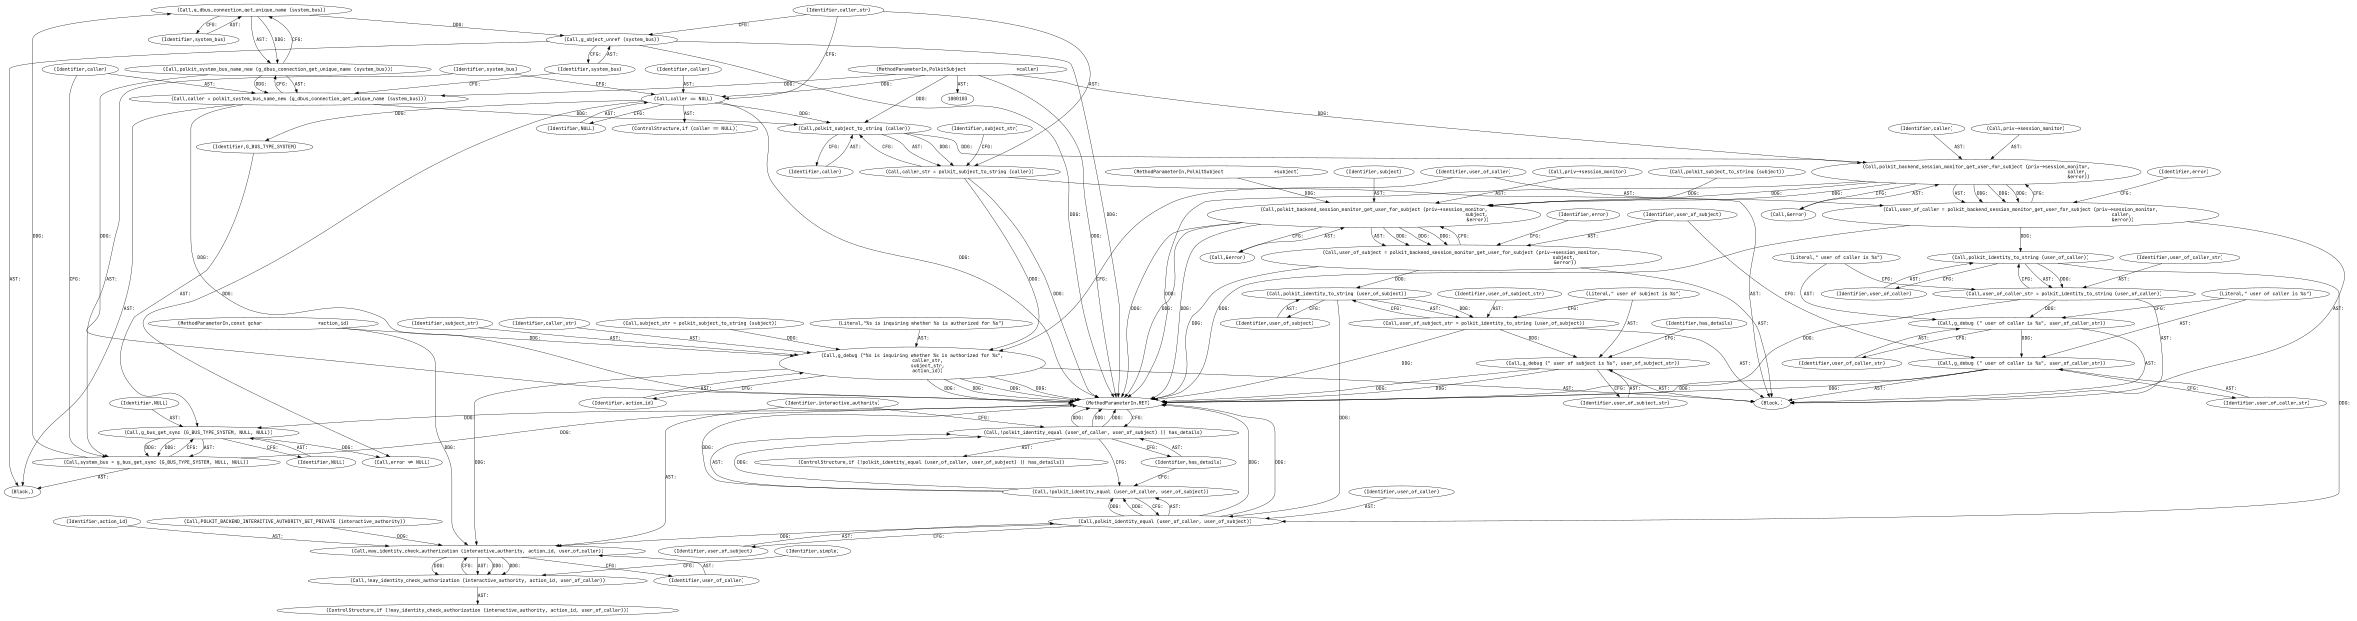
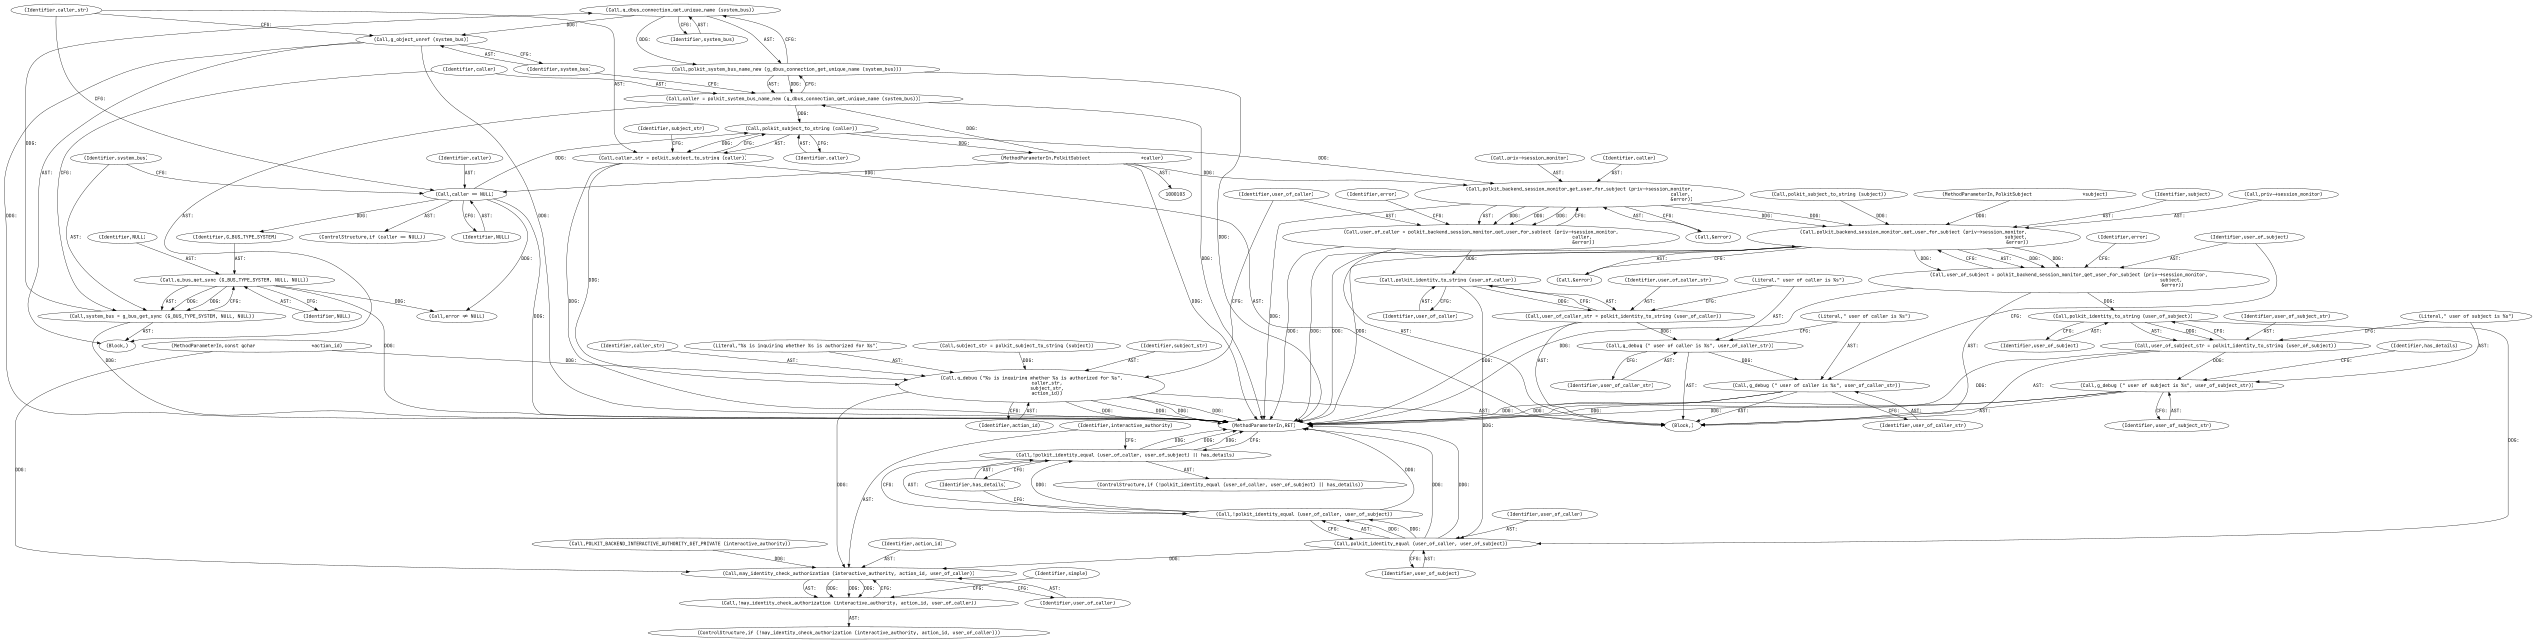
  digraph {
    fontname="JetBrains Mono"
    node [fontname="JetBrains Mono"]
    edge [fontname="JetBrains Mono"]
    n1 [label="(Call,g_dbus_connection_get_unique_name (system_bus))"]
    n2 [label="(Call,polkit_system_bus_name_new (g_dbus_connection_get_unique_name (system_bus)))"]
    n3 [label="(Call,g_object_unref (system_bus))"]
    n4 [label="(Identifier,system_bus)"]
    n5 [label="(MethodParameterIn,RET)"]
    n6 [label="(Call,caller = polkit_system_bus_name_new (g_dbus_connection_get_unique_name (system_bus)))"]
    n7 [label="(Block,)"]
    n8 [label="(Identifier,system_bus)"]
    n9 [label="(Call,system_bus = g_bus_get_sync (G_BUS_TYPE_SYSTEM, NULL, NULL))"]
    n10 [label="(Call,g_bus_get_sync (G_BUS_TYPE_SYSTEM, NULL, NULL))"]
    n11 [label="(Call,error != NULL)"]
    n12 [label="(Identifier,NULL)"]
    n13 [label="(Call,!polkit_identity_equal (user_of_caller, user_of_subject) || has_details)"]
    n14 [label="(Call,caller == NULL)"]
    n15 [label="(Call,polkit_subject_to_string (caller))"]
    n16 [label="(ControlStructure,if (caller == NULL))"]
    n17 [label="(Identifier,NULL)"]
    n18 [label="(Identifier,G_BUS_TYPE_SYSTEM)"]
    n19 [label="(Call,polkit_backend_session_monitor_get_user_for_subject (priv->session_monitor,\n                                                                        caller,\n                                                                         &error))"]
    n20 [label="(Call,caller_str = polkit_subject_to_string (caller))"]
    n21 [label="(Identifier,caller)"]
    n22 [label="(MethodParameterIn,PolkitSubject                  *caller)"]
    1000103
    n24 [label="(Call,user_of_caller = polkit_backend_session_monitor_get_user_for_subject (priv->session_monitor,\n                                                                        caller,\n                                                                         &error))"]
    n25 [label="(Call,polkit_backend_session_monitor_get_user_for_subject (priv->session_monitor,\n                                                                         subject,\n                                                                          &error))"]
    n26 [label="(Call,&error)"]
    n27 [label="(Call,g_debug (\"%s is inquiring whether %s is authorized for %s\",\n           caller_str,\n           subject_str,\n           action_id))"]
    n28 [label="(Block,)"]
    n29 [label="(Call,may_identity_check_authorization (interactive_authority, action_id, user_of_caller))"]
    n30 [label="(Identifier,action_id)"]
    n31 [label="(Call,!may_identity_check_authorization (interactive_authority, action_id, user_of_caller))"]
    n32 [label="(Identifier,user_of_caller)"]
    n33 [label="(ControlStructure,if (!may_identity_check_authorization (interactive_authority, action_id, user_of_caller)))"]
    n34 [label="(Call,polkit_identity_to_string (user_of_caller))"]
    n35 [label="(Call,user_of_subject = polkit_backend_session_monitor_get_user_for_subject (priv->session_monitor,\n                                                                         subject,\n                                                                          &error))"]
    n36 [label="(Call,&error)"]
    n37 [label="(Call,user_of_caller_str = polkit_identity_to_string (user_of_caller))"]
    n38 [label="(Call,polkit_identity_equal (user_of_caller, user_of_subject))"]
    n39 [label="(Identifier,user_of_caller)"]
    n40 [label="(Call,g_debug (\" user of caller is %s\", user_of_caller_str))"]
    n41 [label="(Call,!polkit_identity_equal (user_of_caller, user_of_subject))"]
    n42 [label="(Identifier,user_of_subject)"]
    n43 [label="(Call,g_debug (\" user of caller is %s\", user_of_caller_str))"]
    n44 [label="(Identifier,user_of_caller_str)"]
    n45 [label="(Identifier,user_of_caller_str)"]
    n46 [label="(Identifier,has_details)"]
    n47 [label="(ControlStructure,if (!polkit_identity_equal (user_of_caller, user_of_subject) || has_details))"]
    n48 [label="(Call,polkit_identity_to_string (user_of_subject))"]
    n49 [label="(Call,user_of_subject_str = polkit_identity_to_string (user_of_subject))"]
    n50 [label="(Identifier,user_of_subject)"]
    n51 [label="(Call,g_debug (\" user of subject is %s\", user_of_subject_str))"]
    n52 [label="(Identifier,user_of_subject_str)"]
    n53 [label="(Identifier,caller)"]
    n54 [label="(Literal,\"%s is inquiring whether %s is authorized for %s\")"]
    n55 [label="(Identifier,caller)"]
    n56 [label="(Identifier,has_details)"]
    n57 [label="(Identifier,NULL)"]
    n58 [label="(MethodParameterIn,const gchar                    *action_id)"]
    n59 [label="(Identifier,subject_str)"]
    n60 [label="(Call,subject_str = polkit_subject_to_string (subject))"]
    n61 [label="(Identifier,interactive_authority)"]
    n62 [label="(Identifier,subject)"]
    n63 [label="(Literal,\" user of caller is %s\")"]
    n64 [label="(Identifier,caller_str)"]
    n65 [label="(Identifier,user_of_caller)"]
    n66 [label="(Identifier,user_of_caller_str)"]
    n67 [label="(Identifier,subject_str)"]
    n68 [label="(Call,priv->session_monitor)"]
    n69 [label="(Call,polkit_subject_to_string (subject))"]
    n70 [label="(Identifier,error)"]
    n71 [label="(Identifier,user_of_subject_str)"]
    n72 [label="(Identifier,caller)"]
    n73 [label="(Identifier,user_of_subject)"]
    n74 [label="(Identifier,error)"]
    n75 [label="(Identifier,action_id)"]
    n76 [label="(Literal,\" user of caller is %s\")"]
    n77 [label="(Literal,\" user of subject is %s\")"]
    n78 [label="(Identifier,caller_str)"]
    n79 [label="(Identifier,system_bus)"]
    n80 [label="(Call,priv->session_monitor)"]
    n81 [label="(Identifier,user_of_caller)"]
    n82 [label="(Identifier,simple)"]
    n83 [label="(MethodParameterIn,PolkitSubject                  *subject)"]
    n84 [label="(Call,POLKIT_BACKEND_INTERACTIVE_AUTHORITY_GET_PRIVATE (interactive_authority))"]
    n1 -> n2 [label="AST: "]
    n1 -> n2 [label="DDG: "]
    n1 -> n3 [label="DDG: "]
    n1 -> n4 [label="CFG: "]
    n2 -> n1 [label="CFG: "]
    n2 -> n5 [label="DDG: "]
    n2 -> n6 [label="AST: "]
    n2 -> n6 [label="DDG: "]
    n3 -> n5 [label="DDG: "]
    n3 -> n5 [label="DDG: "]
    n3 -> n7 [label="AST: "]
    n3 -> n8 [label="CFG: "]
    n4 -> n1 [label="AST: "]
    n5 -> n13 [label="CFG: "]
    n6 -> n2 [label="CFG: "]
    n6 -> n5 [label="DDG: "]
    n6 -> n7 [label="AST: "]
    n6 -> n15 [label="DDG: "]
    n8 -> n3 [label="AST: "]
    n8 -> n6 [label="CFG: "]
    n9 -> n1 [label="DDG: "]
    n9 -> n5 [label="DDG: "]
    n9 -> n7 [label="AST: "]
    n9 -> n10 [label="CFG: "]
-   n5 -> n10 [label="DDG: "]
+   n10 -> n5 [label="DDG: "]
    n10 -> n9 [label="AST: "]
    n10 -> n9 [label="DDG: "]
    n10 -> n9 [label="DDG: "]
    n10 -> n11 [label="DDG: "]
    n10 -> n12 [label="CFG: "]
    n12 -> n10 [label="AST: "]
    n13 -> n5 [label="DDG: "]
    n13 -> n5 [label="DDG: "]
    n13 -> n5 [label="DDG: "]
    n13 -> n41 [label="CFG: "]
    n13 -> n46 [label="CFG: "]
    n13 -> n47 [label="AST: "]
    n14 -> n5 [label="DDG: "]
    n14 -> n11 [label="DDG: "]
    n14 -> n15 [label="DDG: "]
    n14 -> n16 [label="AST: "]
    n14 -> n17 [label="CFG: "]
    n14 -> n18 [label="DDG: "]
    n15 -> n19 [label="DDG: "]
    n15 -> n20 [label="AST: "]
    n15 -> n20 [label="DDG: "]
    n15 -> n21 [label="CFG: "]
    n17 -> n14 [label="AST: "]
    n18 -> n10 [label="AST: "]
    n19 -> n5 [label="DDG: "]
    n19 -> n24 [label="AST: "]
    n19 -> n24 [label="DDG: "]
    n19 -> n24 [label="DDG: "]
    n19 -> n24 [label="DDG: "]
    n19 -> n25 [label="DDG: "]
    n19 -> n25 [label="DDG: "]
    n19 -> n26 [label="CFG: "]
    n20 -> n5 [label="DDG: "]
    n20 -> n15 [label="CFG: "]
    n20 -> n27 [label="DDG: "]
    n20 -> n28 [label="AST: "]
    n21 -> n15 [label="AST: "]
    n22 -> n5 [label="DDG: "]
    n22 -> n6 [label="DDG: "]
    n22 -> n14 [label="DDG: "]
-   n22 -> n15 [label="DDG: "]
+   n15 -> n22 [label="DDG: "]
    n22 -> n19 [label="DDG: "]
    n22 -> 1000103 [label="AST: "]
    n24 -> n5 [label="DDG: "]
    n24 -> n19 [label="CFG: "]
    n24 -> n28 [label="AST: "]
    n24 -> n34 [label="DDG: "]
    n25 -> n5 [label="DDG: "]
    n25 -> n5 [label="DDG: "]
    n25 -> n5 [label="DDG: "]
    n25 -> n35 [label="AST: "]
    n25 -> n35 [label="DDG: "]
    n25 -> n35 [label="DDG: "]
    n25 -> n35 [label="DDG: "]
    n25 -> n36 [label="CFG: "]
    n26 -> n19 [label="AST: "]
    n27 -> n5 [label="DDG: "]
    n27 -> n5 [label="DDG: "]
    n27 -> n5 [label="DDG: "]
    n27 -> n5 [label="DDG: "]
    n27 -> n28 [label="AST: "]
    n27 -> n29 [label="DDG: "]
    n27 -> n30 [label="CFG: "]
    n29 -> n31 [label="AST: "]
    n29 -> n31 [label="DDG: "]
    n29 -> n31 [label="DDG: "]
    n29 -> n31 [label="DDG: "]
    n29 -> n32 [label="CFG: "]
    n30 -> n27 [label="AST: "]
    n31 -> n29 [label="CFG: "]
    n31 -> n33 [label="AST: "]
    n32 -> n29 [label="AST: "]
    n34 -> n37 [label="AST: "]
    n34 -> n37 [label="DDG: "]
    n34 -> n38 [label="DDG: "]
    n34 -> n39 [label="CFG: "]
    n35 -> n5 [label="DDG: "]
    n35 -> n25 [label="CFG: "]
    n35 -> n28 [label="AST: "]
    n35 -> n48 [label="DDG: "]
    n36 -> n25 [label="AST: "]
    n37 -> n5 [label="DDG: "]
    n37 -> n28 [label="AST: "]
    n37 -> n34 [label="CFG: "]
    n37 -> n40 [label="DDG: "]
    n38 -> n5 [label="DDG: "]
    n38 -> n5 [label="DDG: "]
    n38 -> n29 [label="DDG: "]
    n38 -> n41 [label="AST: "]
    n38 -> n41 [label="DDG: "]
    n38 -> n41 [label="DDG: "]
    n38 -> n42 [label="CFG: "]
    n39 -> n34 [label="AST: "]
    n40 -> n28 [label="AST: "]
    n40 -> n43 [label="DDG: "]
    n40 -> n44 [label="CFG: "]
    n41 -> n5 [label="DDG: "]
    n41 -> n13 [label="AST: "]
    n41 -> n13 [label="DDG: "]
    n41 -> n38 [label="CFG: "]
    n42 -> n38 [label="AST: "]
    n43 -> n5 [label="DDG: "]
    n43 -> n5 [label="DDG: "]
    n43 -> n28 [label="AST: "]
    n43 -> n45 [label="CFG: "]
    n44 -> n40 [label="AST: "]
    n45 -> n43 [label="AST: "]
    n46 -> n13 [label="AST: "]
    n46 -> n41 [label="CFG: "]
    n48 -> n38 [label="DDG: "]
    n48 -> n49 [label="AST: "]
    n48 -> n49 [label="DDG: "]
    n48 -> n50 [label="CFG: "]
    n49 -> n5 [label="DDG: "]
    n49 -> n28 [label="AST: "]
    n49 -> n48 [label="CFG: "]
    n49 -> n51 [label="DDG: "]
    n50 -> n48 [label="AST: "]
    n51 -> n5 [label="DDG: "]
    n51 -> n5 [label="DDG: "]
    n51 -> n28 [label="AST: "]
    n51 -> n52 [label="CFG: "]
    n52 -> n51 [label="AST: "]
    n53 -> n19 [label="AST: "]
    n54 -> n27 [label="AST: "]
    n55 -> n14 [label="AST: "]
    n56 -> n51 [label="CFG: "]
    n57 -> n10 [label="AST: "]
    n58 -> n27 [label="DDG: "]
    n58 -> n29 [label="DDG: "]
    n59 -> n20 [label="CFG: "]
    n60 -> n27 [label="DDG: "]
    n61 -> n13 [label="CFG: "]
    n61 -> n29 [label="AST: "]
    n62 -> n25 [label="AST: "]
    n63 -> n37 [label="CFG: "]
    n63 -> n40 [label="AST: "]
    n64 -> n3 [label="CFG: "]
    n64 -> n14 [label="CFG: "]
    n64 -> n20 [label="AST: "]
    n65 -> n24 [label="AST: "]
    n65 -> n27 [label="CFG: "]
    n66 -> n37 [label="AST: "]
    n67 -> n27 [label="AST: "]
    n68 -> n25 [label="AST: "]
    n69 -> n25 [label="DDG: "]
    n70 -> n35 [label="CFG: "]
    n71 -> n49 [label="AST: "]
    n72 -> n6 [label="AST: "]
    n72 -> n9 [label="CFG: "]
    n73 -> n35 [label="AST: "]
    n73 -> n43 [label="CFG: "]
    n74 -> n24 [label="CFG: "]
    n75 -> n29 [label="AST: "]
    n76 -> n40 [label="CFG: "]
    n76 -> n43 [label="AST: "]
    n77 -> n49 [label="CFG: "]
    n77 -> n51 [label="AST: "]
    n78 -> n27 [label="AST: "]
    n79 -> n9 [label="AST: "]
    n79 -> n14 [label="CFG: "]
    n80 -> n19 [label="AST: "]
    n81 -> n38 [label="AST: "]
    n82 -> n31 [label="CFG: "]
    n83 -> n25 [label="DDG: "]
    n84 -> n29 [label="DDG: "]
  }
